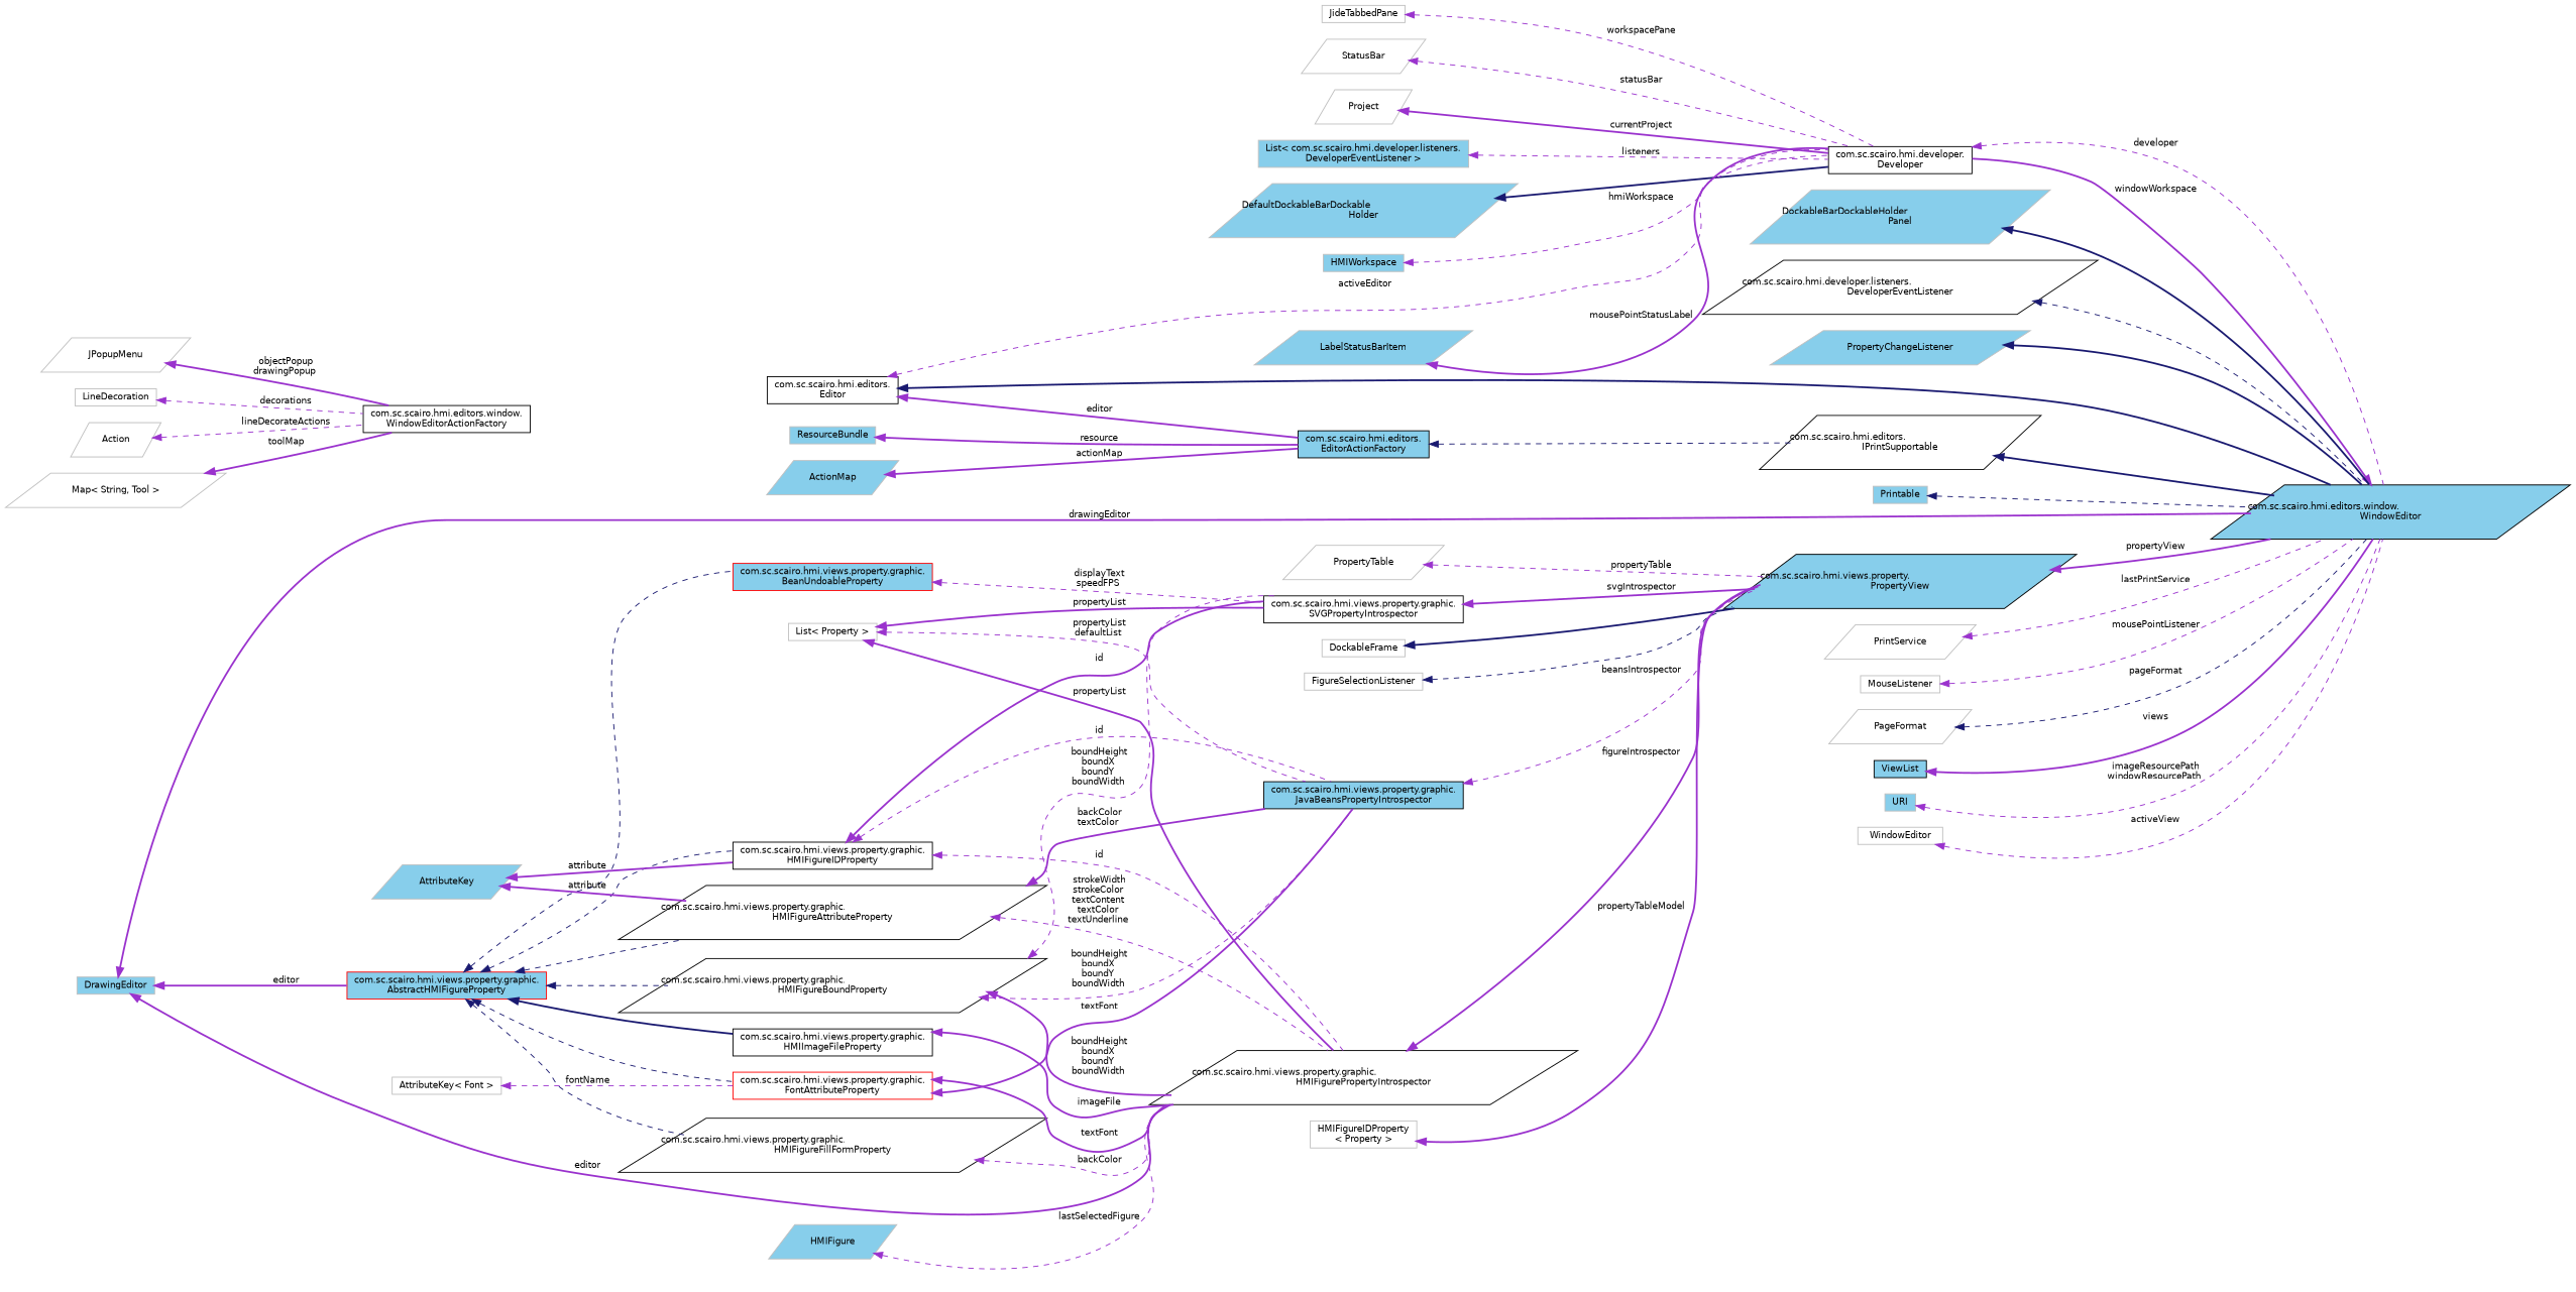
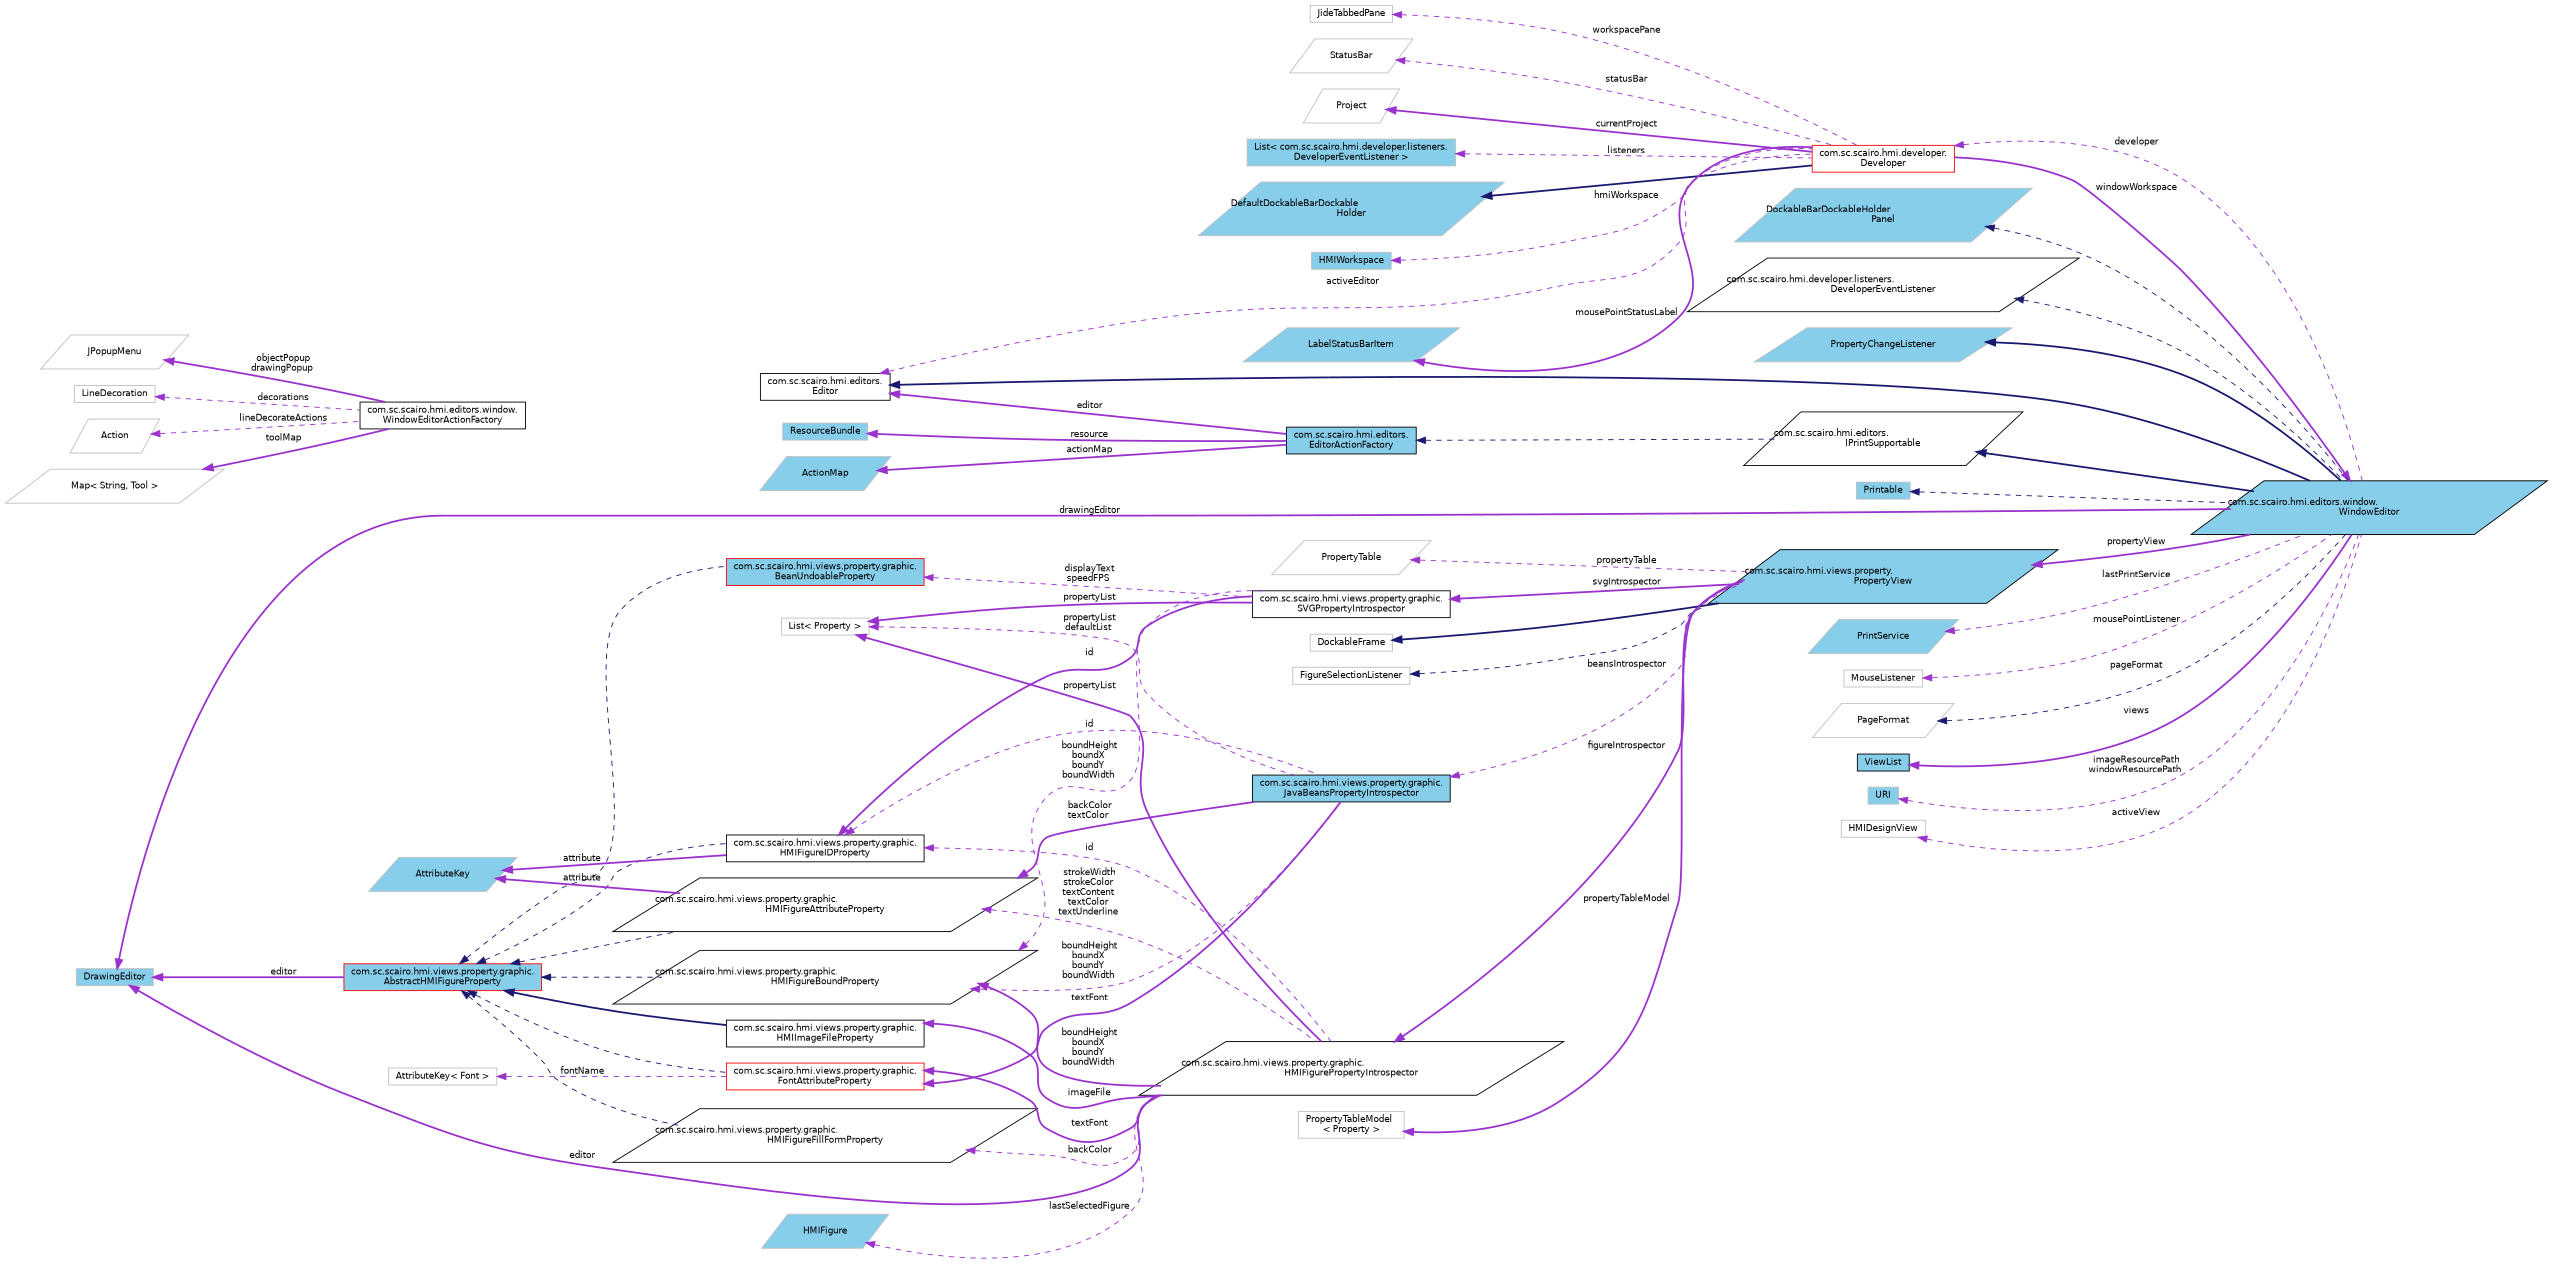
  digraph {
    rankdir=LR
    node [color=grey75 fillcolor=white fontname=Helvetica fontsize=10 shape=box style=filled]
    edge [color=darkorchid3 dir=back fontname=Helvetica fontsize=10 labelfontname=Helvetica labelfontsize=10 style=dashed]
-   n1 [color=black fontcolor=black height=0.2 label="com.sc.scairo.hmi.developer.\lDeveloper" width=0.4]
+   n1 [color=red fontcolor=black height=0.2 label="com.sc.scairo.hmi.developer.\lDeveloper" width=0.4]
    n2 [color=black fillcolor=skyblue height=0.2 label="com.sc.scairo.hmi.editors.window.\lWindowEditor" shape=parallelogram width=0.4]
    n3 [fillcolor=skyblue height=0.2 label="DefaultDockableBarDockable\lHolder" shape=parallelogram width=0.4]
    n4 [fillcolor=skyblue height=0.2 label=HMIWorkspace width=0.4]
    n5 [fillcolor=skyblue height=0.2 label="DockableBarDockableHolder\lPanel" shape=parallelogram width=0.4]
    n6 [color=black height=0.2 label="com.sc.scairo.hmi.developer.listeners.\lDeveloperEventListener" shape=parallelogram width=0.4]
    n7 [fillcolor=skyblue height=0.2 label=PropertyChangeListener shape=parallelogram width=0.4]
    n8 [color=black height=0.2 label="com.sc.scairo.hmi.editors.\lEditor" width=0.4]
    n9 [color=black fillcolor=skyblue height=0.2 label="com.sc.scairo.hmi.editors.\lEditorActionFactory" width=0.4]
    n10 [color=black height=0.2 label="com.sc.scairo.hmi.editors.\lIPrintSupportable" shape=parallelogram width=0.4]
    n11 [fillcolor=skyblue height=0.2 label=Printable width=0.4]
    n12 [fillcolor=skyblue height=0.2 label=DrawingEditor width=0.4]
    n13 [color=red fillcolor=skyblue height=0.2 label="com.sc.scairo.hmi.views.property.graphic.\lAbstractHMIFigureProperty" width=0.4]
    n14 [color=black height=0.2 label="com.sc.scairo.hmi.views.property.graphic.\lHMIFigurePropertyIntrospector" shape=parallelogram width=0.4]
    n15 [color=black height=0.2 label="com.sc.scairo.hmi.views.property.graphic.\lHMIFigureBoundProperty" shape=parallelogram width=0.4]
    n16 [color=black height=0.2 label="com.sc.scairo.hmi.views.property.graphic.\lHMIFigureIDProperty" width=0.4]
    n17 [color=black height=0.2 label="com.sc.scairo.hmi.views.property.graphic.\lHMIFigureAttributeProperty" shape=parallelogram width=0.4]
    n18 [color=red height=0.2 label="com.sc.scairo.hmi.views.property.graphic.\lFontAttributeProperty" width=0.4]
    n19 [color=black height=0.2 label="com.sc.scairo.hmi.views.property.graphic.\lHMIFigureFillFormProperty" shape=parallelogram width=0.4]
    n20 [color=black height=0.2 label="com.sc.scairo.hmi.views.property.graphic.\lHMIImageFileProperty" width=0.4]
    n21 [color=red fillcolor=skyblue height=0.2 label="com.sc.scairo.hmi.views.property.graphic.\lBeanUndoableProperty" width=0.4]
    n22 [color=black fillcolor=skyblue height=0.2 label="com.sc.scairo.hmi.views.property.\lPropertyView" shape=parallelogram width=0.4]
-   n23 [height=0.2 label=PrintService shape=parallelogram width=0.4]
+   n23 [fillcolor=skyblue height=0.2 label=PrintService shape=parallelogram width=0.4]
    n24 [height=0.2 label=MouseListener width=0.4]
    n25 [height=0.2 label=PageFormat shape=parallelogram width=0.4]
    n26 [color=black fillcolor=skyblue height=0.2 label=ViewList width=0.4]
    n27 [fillcolor=skyblue height=0.2 label=URI width=0.4]
-   n28 [height=0.2 label=WindowEditor width=0.4]
+   n28 [height=0.2 label=HMIDesignView width=0.4]
    n29 [height=0.2 label=DockableFrame width=0.4]
    n30 [height=0.2 label=FigureSelectionListener width=0.4]
    n31 [color=black fillcolor=skyblue height=0.2 label="com.sc.scairo.hmi.views.property.graphic.\lJavaBeansPropertyIntrospector" width=0.4]
    n32 [color=black height=0.2 label="com.sc.scairo.hmi.views.property.graphic.\lSVGPropertyIntrospector" width=0.4]
    n33 [fillcolor=skyblue height=0.2 label=AttributeKey shape=parallelogram width=0.4]
    n34 [height=0.2 label="List\< Property \>" width=0.4]
    n35 [height=0.2 label="AttributeKey\< Font \>" width=0.4]
    n36 [fillcolor=skyblue height=0.2 label=HMIFigure shape=parallelogram width=0.4]
-   n37 [height=0.2 label="HMIFigureIDProperty\l\< Property \>" width=0.4]
+   n37 [height=0.2 label="PropertyTableModel\l\< Property \>" width=0.4]
    n38 [height=0.2 label=PropertyTable shape=parallelogram width=0.4]
    n39 [color=black height=0.2 label="com.sc.scairo.hmi.editors.window.\lWindowEditorActionFactory" width=0.4]
    n40 [fillcolor=skyblue height=0.2 label=ResourceBundle width=0.4]
    n41 [fillcolor=skyblue height=0.2 label=ActionMap shape=parallelogram width=0.4]
    n42 [height=0.2 label=JPopupMenu shape=parallelogram width=0.4]
    n43 [height=0.2 label=LineDecoration width=0.4]
    n44 [height=0.2 label=Action shape=parallelogram width=0.4]
    n45 [height=0.2 label="Map\< String, Tool \>" shape=parallelogram width=0.4]
    n46 [fillcolor=skyblue height=0.2 label=LabelStatusBarItem shape=parallelogram width=0.4]
    n47 [height=0.2 label=JideTabbedPane width=0.4]
    n48 [height=0.2 label=StatusBar shape=parallelogram width=0.4]
    n49 [height=0.2 label=Project shape=parallelogram width=0.4]
    n50 [fillcolor=skyblue height=0.2 label="List\< com.sc.scairo.hmi.developer.listeners.\lDeveloperEventListener \>" width=0.4]
    n1 -> n2 [label=" developer"]
    n2 -> n1 [label=" windowWorkspace" style=bold]
    n3 -> n1 [color=midnightblue style=bold]
    n4 -> n1 [label=" hmiWorkspace"]
-   n5 -> n2 [color=midnightblue style=bold]
+   n5 -> n2 [color=midnightblue]
    n6 -> n2 [color=midnightblue]
    n7 -> n2 [color=midnightblue style=bold]
    n8 -> n1 [label=" activeEditor"]
    n8 -> n2 [color=midnightblue style=bold]
    n8 -> n9 [label=" editor" style=bold]
    n9 -> n10 [color=midnightblue]
    n10 -> n2 [color=midnightblue style=bold]
    n11 -> n2 [color=midnightblue]
    n12 -> n2 [label=" drawingEditor" style=bold]
    n12 -> n13 [label=" editor" style=bold]
    n12 -> n14 [label=" editor" style=bold]
    n13 -> n15 [color=midnightblue]
    n13 -> n16 [color=midnightblue]
    n13 -> n17 [color=midnightblue]
    n13 -> n18 [color=midnightblue]
    n13 -> n19 [color=midnightblue]
    n13 -> n20 [color=midnightblue style=bold]
    n13 -> n21 [color=midnightblue]
    n14 -> n22 [label=" figureIntrospector" style=bold]
    n15 -> n14 [label=" boundHeight\nboundX\nboundY\nboundWidth" style=bold]
    n15 -> n31 [label=" boundHeight\nboundX\nboundY\nboundWidth"]
    n15 -> n32 [label=" boundHeight\nboundX\nboundY\nboundWidth"]
    n16 -> n14 [label=" id"]
    n16 -> n31 [label=" id"]
    n16 -> n32 [label=" id" style=bold]
    n17 -> n14 [label=" strokeWidth\nstrokeColor\ntextContent\ntextColor\ntextUnderline"]
    n17 -> n31 [label=" backColor\ntextColor" style=bold]
    n18 -> n14 [label=" textFont" style=bold]
    n18 -> n31 [label=" textFont" style=bold]
    n19 -> n14 [label=" backColor"]
    n20 -> n14 [label=" imageFile" style=bold]
    n21 -> n32 [label=" displayText\nspeedFPS"]
    n22 -> n2 [label=" propertyView" style=bold]
    n23 -> n2 [label=" lastPrintService"]
    n24 -> n2 [label=" mousePointListener"]
    n25 -> n2 [color=midnightblue label=" pageFormat"]
    n26 -> n2 [label=" views" style=bold]
    n27 -> n2 [label=" imageResourcePath\nwindowResourcePath"]
    n28 -> n2 [label=" activeView"]
    n29 -> n22 [color=midnightblue style=bold]
    n30 -> n22 [color=midnightblue]
    n31 -> n22 [label=" beansIntrospector"]
    n32 -> n22 [label=" svgIntrospector" style=bold]
    n33 -> n16 [label=" attribute" style=bold]
    n33 -> n17 [label=" attribute" style=bold]
    n34 -> n14 [label=" propertyList" style=bold]
    n34 -> n31 [label=" propertyList\ndefaultList"]
    n34 -> n32 [label=" propertyList" style=bold]
    n35 -> n18 [label=" fontName"]
    n36 -> n14 [label=" lastSelectedFigure"]
    n37 -> n22 [label=" propertyTableModel" style=bold]
    n38 -> n22 [label=" propertyTable"]
    n40 -> n9 [label=" resource" style=bold]
    n41 -> n9 [label=" actionMap" style=bold]
    n42 -> n39 [label=" objectPopup\ndrawingPopup" style=bold]
    n43 -> n39 [label=" decorations"]
    n44 -> n39 [label=" lineDecorateActions"]
    n45 -> n39 [label=" toolMap" style=bold]
    n46 -> n1 [label=" mousePointStatusLabel" style=bold]
    n47 -> n1 [label=" workspacePane"]
    n48 -> n1 [label=" statusBar"]
    n49 -> n1 [label=" currentProject" style=bold]
    n50 -> n1 [label=" listeners"]
  }
